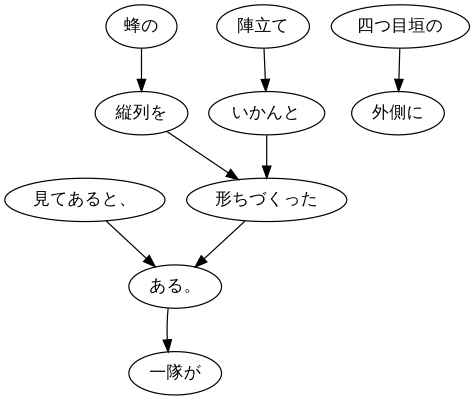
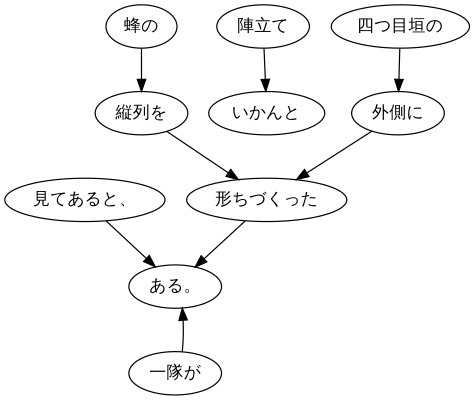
  digraph {
    n1 [label="見てあると、"]
    n2 [label="ある。"]
    n3 [label="蜂の"]
    n4 [label="縦列を"]
    n5 [label="陣立て"]
    n6 [label="いかんと"]
    n7 [label="四つ目垣の"]
    n8 [label="外側に"]
    n9 [label="形ちづくった"]
    n10 [label="一隊が"]
    n1 -> n2
    n3 -> n4
    n4 -> n9
    n5 -> n6
    n7 -> n8
-   n6 -> n9
+   n8 -> n9
    n9 -> n2
-   n2 -> n10
+   n10 -> n2
  }
